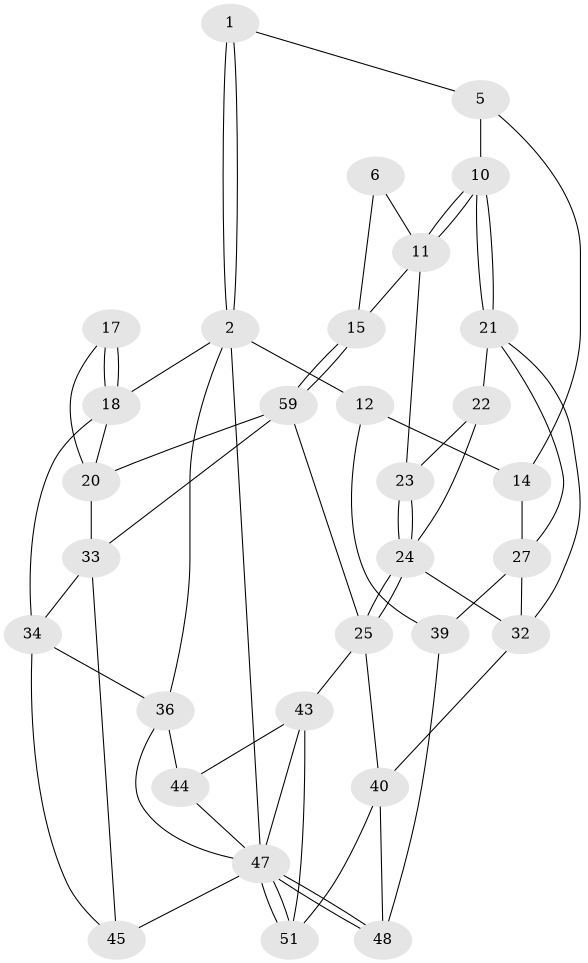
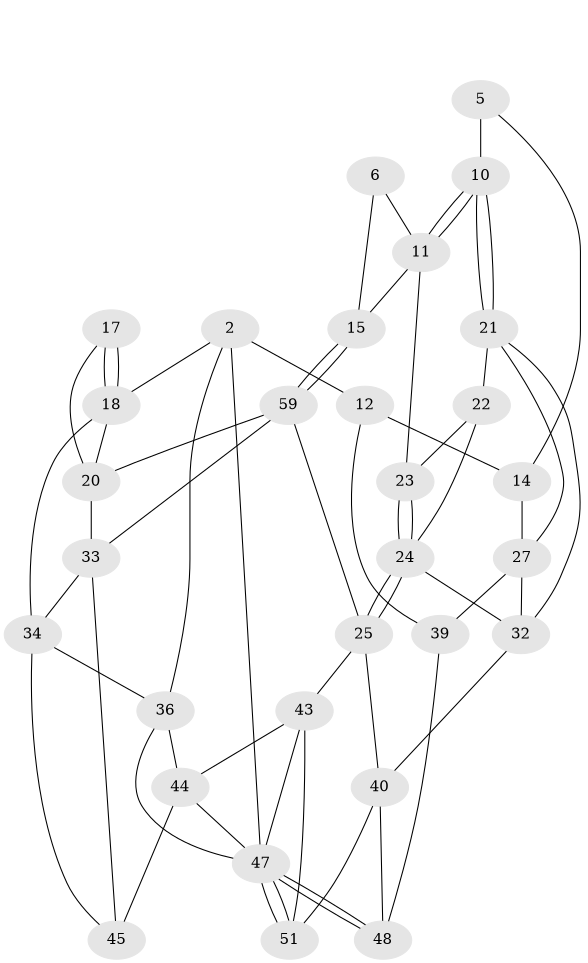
  graph {
    node [color=gray90 style=filled]
    2 [super="+3"]
-   1
    5 [super="+9"]
    12 [super="+13"]
    18 [super="+30"]
    36
    47 [super="+53"]
    10
    14
    39 [super="+46"]
    20 [super="+29"]
    34 [super="+35"]
    44 [super="+50"]
    48
    51
    6 [super="+7"]
    11 [super="+16"]
    15
    17
    21 [super="+28"]
    27 [super="+37"]
    23
    n23 [label=59 super="+26"]
    22
    32 [super="+38"]
    24 [super="+31"]
    25 [super="+41"]
    33 [super="+42"]
    45
    40 [super="+49"]
    43 [super="+52"]
    2 -- 12
    2 -- 18
    2 -- 36
    2 -- 47
-   1 -- 2
-   1 -- 2
-   1 -- 5
    5 -- 10
    5 -- 14
    12 -- 14
    12 -- 39 [weight=2]
    18 -- 20
    18 -- 34
    36 -- 47
    36 -- 44
    47 -- 48
    47 -- 48
    47 -- 51
    47 -- 51
    10 -- 11
    10 -- 11
    10 -- 21
    10 -- 21
    14 -- 27
    39 -- 48
    20 -- 33
    34 -- 36
    34 -- 45
    44 -- 47
-   47 -- 45
+   44 -- 45
    6 -- 11
    6 -- 15
    11 -- 15
    11 -- 23
    15 -- n23
    15 -- n23
    17 -- 18
    17 -- 18
    17 -- 20
    21 -- 27
    21 -- 22
    21 -- 32
    27 -- 39
    27 -- 32
    23 -- 24
    23 -- 24
    n23 -- 20
    n23 -- 25
    n23 -- 33
    22 -- 23
    22 -- 24
    32 -- 40
    24 -- 32
    24 -- 25
    24 -- 25
    25 -- 40
    25 -- 43
    33 -- 34
    33 -- 45
    40 -- 48
    40 -- 51
    43 -- 47
    43 -- 44
    43 -- 51
  }
